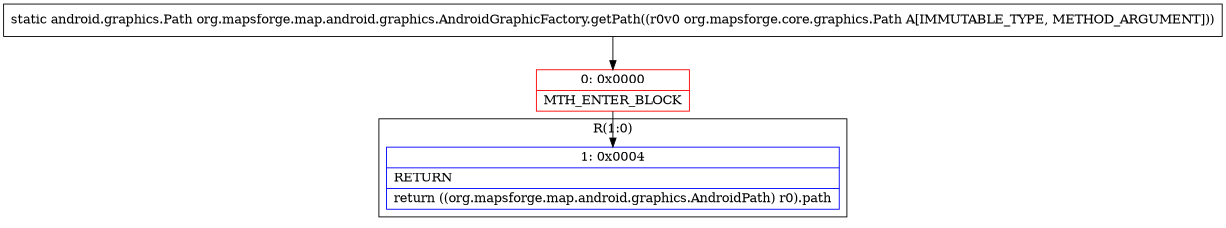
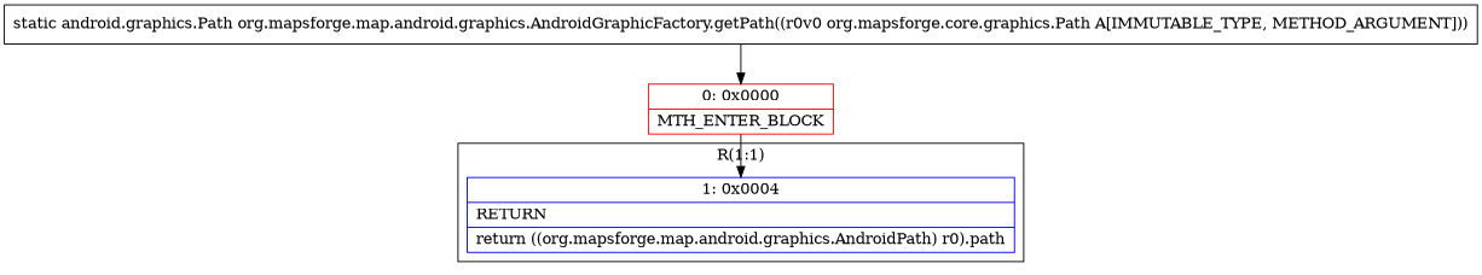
  digraph {
    node [shape=record]
    n1 [color=blue label="{1\:\ 0x0004|RETURN\l|return ((org.mapsforge.map.android.graphics.AndroidPath) r0).path\l}"]
    n2 [color=red label="{0\:\ 0x0000|MTH_ENTER_BLOCK\l}"]
    n3 [label="{static android.graphics.Path org.mapsforge.map.android.graphics.AndroidGraphicFactory.getPath((r0v0 org.mapsforge.core.graphics.Path A[IMMUTABLE_TYPE, METHOD_ARGUMENT])) }"]
    subgraph cluster_1 {
-     label="R(1:0)"
+     label="R(1:1)"
      n1
    }
    n2 -> n1
    n3 -> n2
  }
